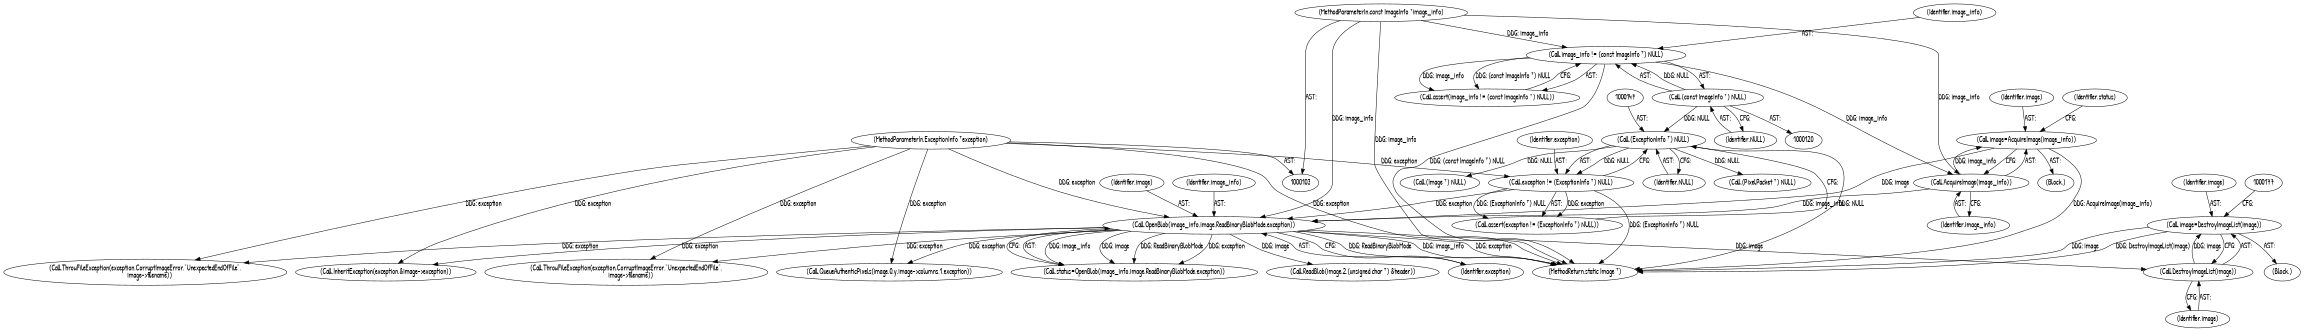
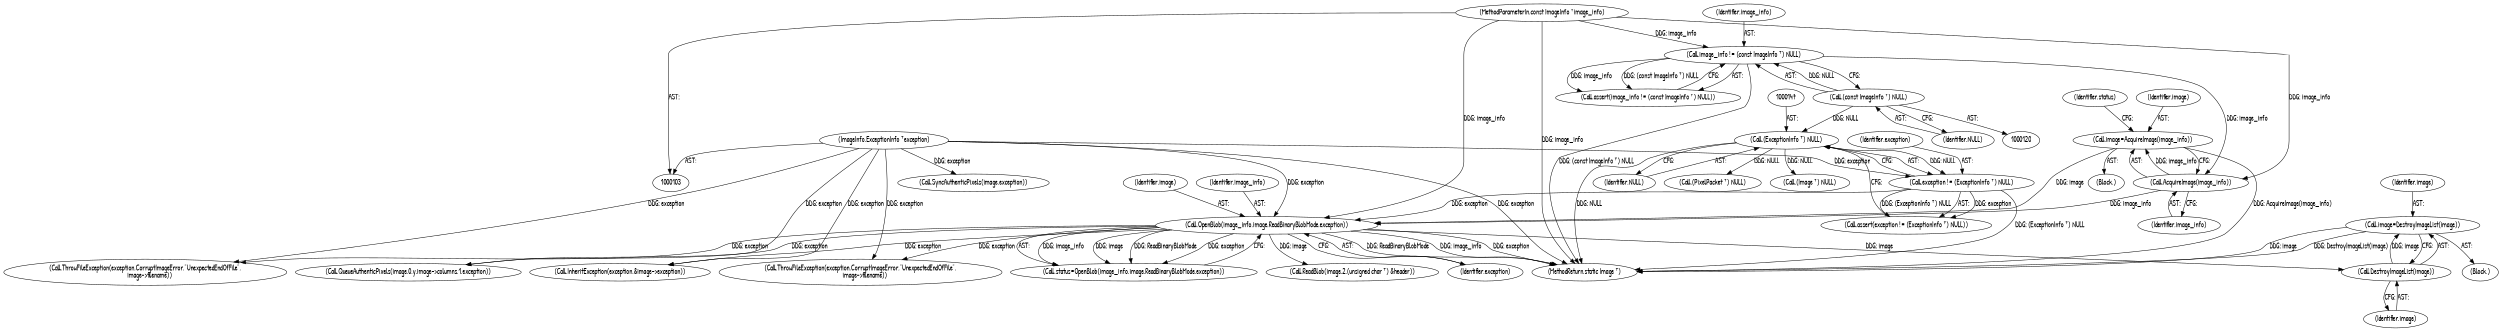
  digraph {
    fontname="Patrick Hand"
    node [fontname="Patrick Hand"]
    edge [fontname="Patrick Hand"]
    n1 [label="(Call,image=DestroyImageList(image))"]
    n2 [label="(Call,DestroyImageList(image))"]
    n3 [label="(Block,)"]
    n4 [label="(MethodReturn,static Image *)"]
    n5 [label="(Identifier,image)"]
    n6 [label="(Call,OpenBlob(image_info,image,ReadBinaryBlobMode,exception))"]
    n7 [label="(Call,ThrowFileException(exception,CorruptImageError,\"UnexpectedEndOfFile\",\n      image->filename))"]
    n8 [label="(Call,InheritException(exception,&image->exception))"]
    n9 [label="(Call,status=OpenBlob(image_info,image,ReadBinaryBlobMode,exception))"]
    n10 [label="(Call,ReadBlob(image,2,(unsigned char *) &header))"]
    n11 [label="(Call,ThrowFileException(exception,CorruptImageError,\"UnexpectedEndOfFile\",\n      image->filename))"]
    n12 [label="(Call,QueueAuthenticPixels(image,0,y,image->columns,1,exception))"]
    n13 [label="(Identifier,exception)"]
    n14 [label="(Call,AcquireImage(image_info))"]
    n15 [label="(Call,image=AcquireImage(image_info))"]
    n16 [label="(Identifier,image_info)"]
    n17 [label="(Block,)"]
    n18 [label="(Call,image_info != (const ImageInfo *) NULL)"]
    n19 [label="(Call,(const ImageInfo *) NULL)"]
    n20 [label="(Call,assert(image_info != (const ImageInfo *) NULL))"]
    n21 [label="(Call,(ExceptionInfo *) NULL)"]
    n22 [label="(Identifier,NULL)"]
    1000120
    n24 [label="(MethodParameterIn,const ImageInfo *image_info)"]
    1000103
    n26 [label="(Call,exception != (ExceptionInfo *) NULL)"]
    n27 [label="(Identifier,NULL)"]
    n28 [label="(Call,(PixelPacket *) NULL)"]
    n29 [label="(Call,(Image *) NULL)"]
    n30 [label="(Call,assert(exception != (ExceptionInfo *) NULL))"]
-   n31 [label="(MethodParameterIn,ExceptionInfo *exception)"]
+   n31 [label="(ImageInfo,ExceptionInfo *exception)"]
+   n32 [label="(Call,SyncAuthenticPixels(image,exception))"]
    n33 [label="(Identifier,image)"]
    n34 [label="(Identifier,exception)"]
    n35 [label="(Identifier,image_info)"]
    n36 [label="(Identifier,image)"]
    n37 [label="(Identifier,image)"]
    n38 [label="(Identifier,status)"]
    n39 [label="(Identifier,image_info)"]
-   1000177
    1000147
    n1 -> n2 [label="CFG: "]
    n1 -> n3 [label="AST: "]
    n1 -> n4 [label="DDG: image"]
    n1 -> n4 [label="DDG: DestroyImageList(image)"]
    n2 -> n1 [label="AST: "]
    n2 -> n1 [label="DDG: image"]
    n2 -> n5 [label="CFG: "]
    n5 -> n2 [label="AST: "]
    n6 -> n2 [label="DDG: image"]
    n6 -> n4 [label="DDG: ReadBinaryBlobMode"]
    n6 -> n4 [label="DDG: image_info"]
    n6 -> n4 [label="DDG: exception"]
    n6 -> n7 [label="DDG: exception"]
    n6 -> n8 [label="DDG: exception"]
    n6 -> n9 [label="AST: "]
    n6 -> n9 [label="DDG: image_info"]
    n6 -> n9 [label="DDG: image"]
    n6 -> n9 [label="DDG: ReadBinaryBlobMode"]
    n6 -> n9 [label="DDG: exception"]
    n6 -> n10 [label="DDG: image"]
    n6 -> n11 [label="DDG: exception"]
    n6 -> n12 [label="DDG: exception"]
    n6 -> n13 [label="CFG: "]
    n9 -> n6 [label="CFG: "]
    n13 -> n6 [label="AST: "]
    n14 -> n6 [label="DDG: image_info"]
    n14 -> n15 [label="AST: "]
    n14 -> n15 [label="DDG: image_info"]
    n14 -> n16 [label="CFG: "]
    n15 -> n4 [label="DDG: AcquireImage(image_info)"]
    n15 -> n6 [label="DDG: image"]
    n15 -> n14 [label="CFG: "]
    n15 -> n17 [label="AST: "]
    n16 -> n14 [label="AST: "]
    n18 -> n4 [label="DDG: (const ImageInfo *) NULL"]
    n18 -> n14 [label="DDG: image_info"]
-   n18 -> n19 [label="AST: "]
+   n18 -> n19 [label="CFG: "]
    n18 -> n20 [label="AST: "]
    n18 -> n20 [label="DDG: image_info"]
    n18 -> n20 [label="DDG: (const ImageInfo *) NULL"]
    n19 -> n18 [label="AST: "]
    n19 -> n18 [label="DDG: NULL"]
    n19 -> n21 [label="DDG: NULL"]
    n19 -> n22 [label="CFG: "]
    n19 -> 1000120 [label="AST: "]
    n20 -> n18 [label="CFG: "]
    n21 -> n4 [label="DDG: NULL"]
    n21 -> n26 [label="AST: "]
    n21 -> n26 [label="DDG: NULL"]
    n21 -> n27 [label="CFG: "]
    n21 -> n28 [label="DDG: NULL"]
    n21 -> n29 [label="DDG: NULL"]
    n22 -> n19 [label="AST: "]
    n24 -> n4 [label="DDG: image_info"]
    n24 -> n6 [label="DDG: image_info"]
    n24 -> n14 [label="DDG: image_info"]
    n24 -> n18 [label="DDG: image_info"]
    n24 -> 1000103 [label="AST: "]
    n26 -> n4 [label="DDG: (ExceptionInfo *) NULL"]
    n26 -> n6 [label="DDG: exception"]
    n26 -> n21 [label="CFG: "]
    n26 -> n30 [label="AST: "]
    n26 -> n30 [label="DDG: exception"]
    n26 -> n30 [label="DDG: (ExceptionInfo *) NULL"]
    n27 -> n21 [label="AST: "]
    n30 -> n21 [label="CFG: "]
    n31 -> n4 [label="DDG: exception"]
    n31 -> n6 [label="DDG: exception"]
    n31 -> n7 [label="DDG: exception"]
    n31 -> n8 [label="DDG: exception"]
    n31 -> n11 [label="DDG: exception"]
    n31 -> n12 [label="DDG: exception"]
    n31 -> 1000103 [label="AST: "]
    n31 -> n26 [label="DDG: exception"]
+   n31 -> n32 [label="DDG: exception"]
    n33 -> n1 [label="AST: "]
    n34 -> n26 [label="AST: "]
    n35 -> n18 [label="AST: "]
    n36 -> n15 [label="AST: "]
    n37 -> n6 [label="AST: "]
    n38 -> n15 [label="CFG: "]
    n39 -> n6 [label="AST: "]
-   1000177 -> n1 [label="CFG: "]
    1000147 -> n21 [label="AST: "]
  }
